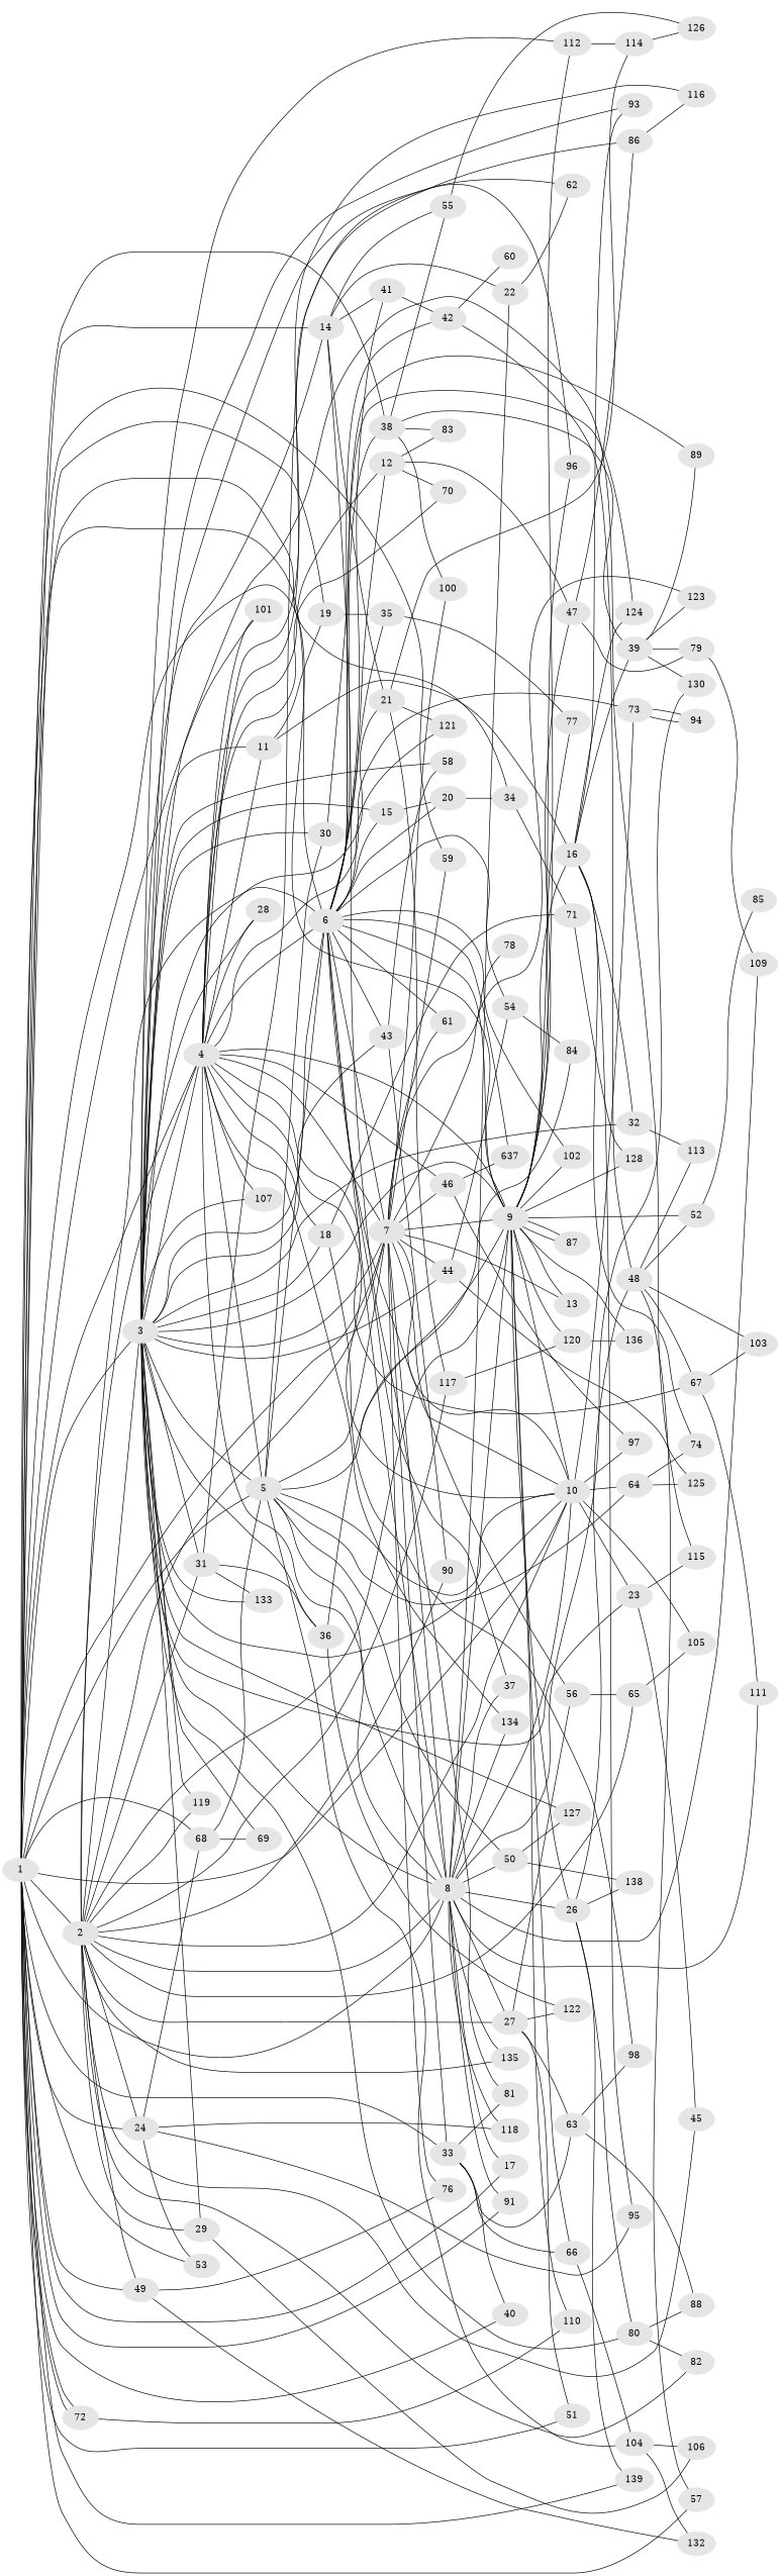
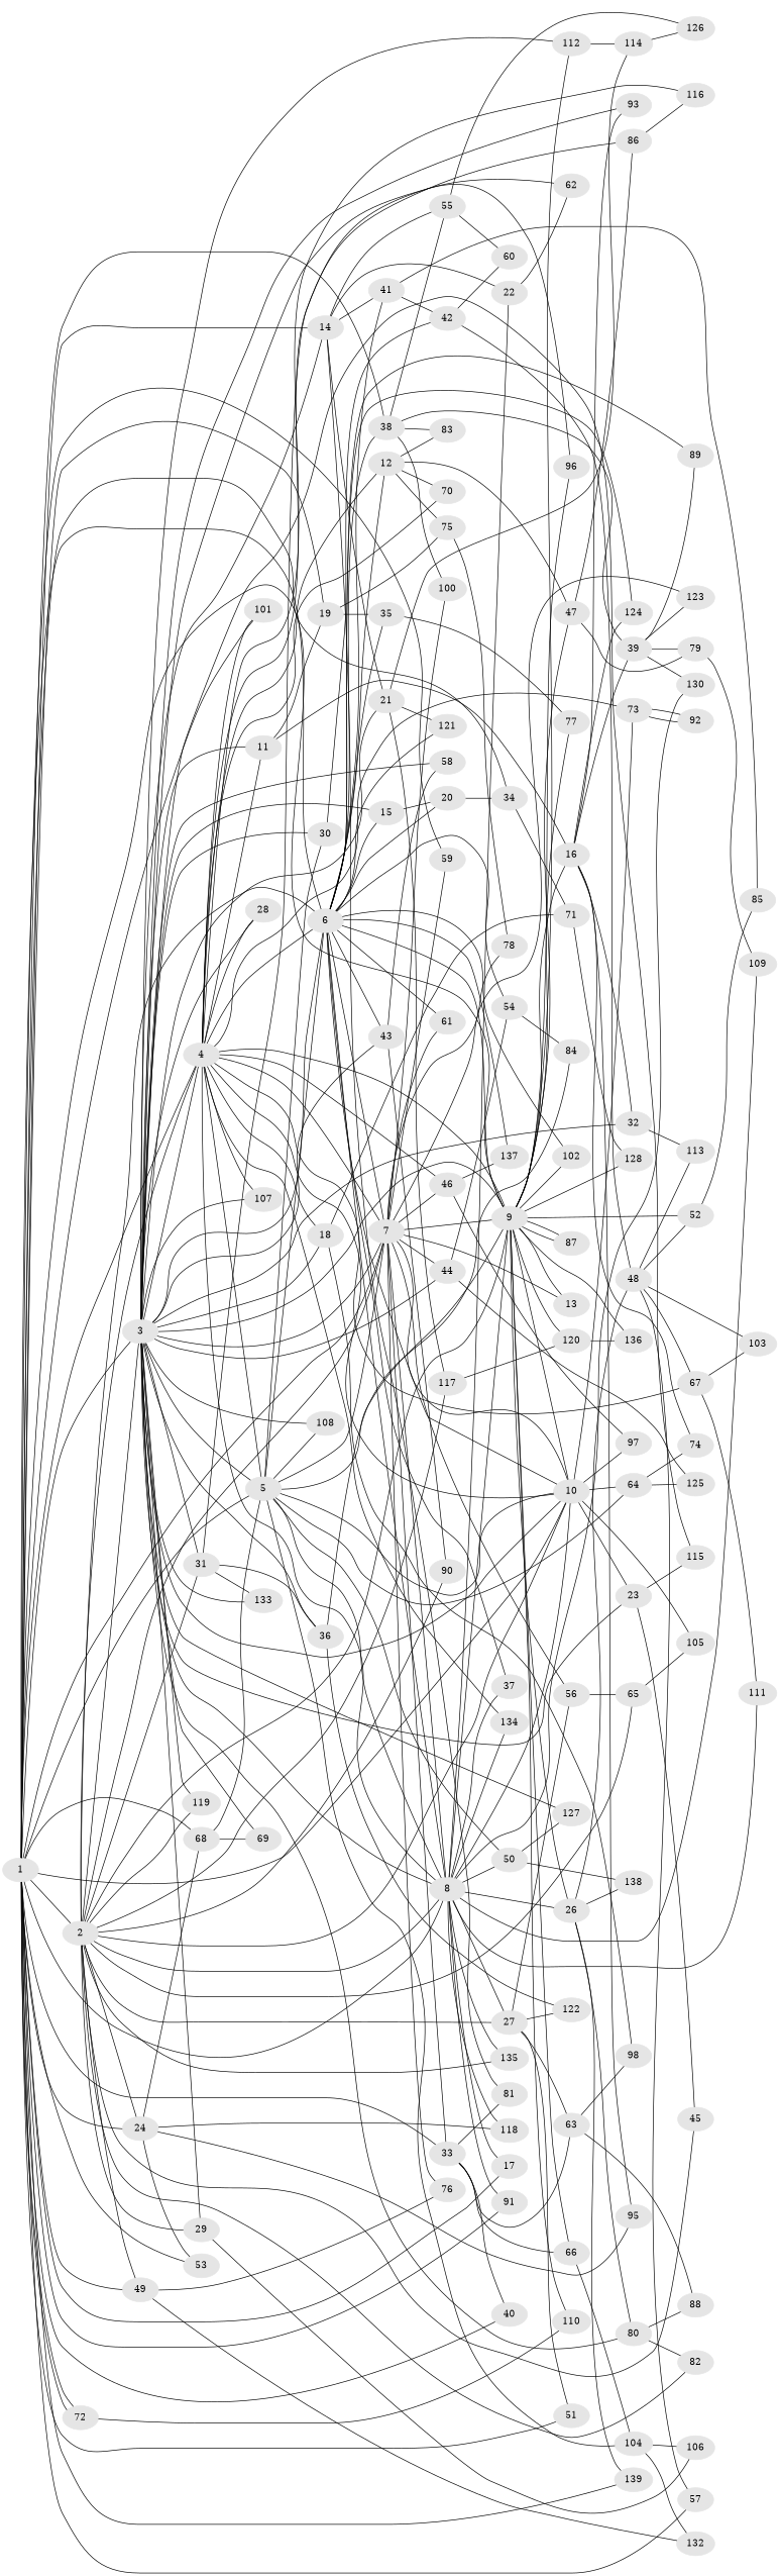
  graph {
    rankdir=LR
    node [color=gray90 style=filled]
    1
    2
    3
    4
    5
    6
    7
    8
    9
    10
    14
    17
    19
    24
    33
    34
    38
    40
    49
    51
    53
    57
    59
    68
    72
    91
    101
    n28 [label=139]
    27
    29
    31
    45
    65
    82
    90
    117
    119
    135
    11
    15
    18
    21
    23
    28
    30
    32
    36
    43
    44
    58
    69
    80
    93
    96
    107
+   108
    112
    115
    127
    133
    12
    46
    62
    67
    70
    73
    116
    134
    50
    64
    104
    20
    35
    37
    41
    54
    61
    89
    102
    121
    124
-   137 [label=637]
+   137
    13
    56
    76
    78
    100
    123
    22
    26
    109
    111
    118
    130
    16
    47
    52
    66
    77
    87
    110
    120
    128
    136
    97
    105
    55
    81
+   75
    95
    63
    71
    83
    39
    132
    122
    106
    86
    98
    114
    42
    113
    84
    125
    88
    103
-   94
+   94 [label=92]
    138
    74
    85
    48
    79
    60
    126
    1 -- 2
    1 -- 3
    1 -- 4
    1 -- 5
    1 -- 6
    1 -- 7
    1 -- 8
    1 -- 9
    1 -- 10
    1 -- 14
    1 -- 17
    1 -- 19
    1 -- 24
    1 -- 33
    1 -- 34
    1 -- 38
    1 -- 40
    1 -- 49
    1 -- 51
    1 -- 53
    1 -- 57
    1 -- 59
    1 -- 68
    1 -- 72
    1 -- 72
    1 -- 91
    1 -- 101
    1 -- n28
    2 -- 3
    2 -- 4
    2 -- 6
    2 -- 7
    2 -- 8
    2 -- 9
    2 -- 10
    2 -- 24
    2 -- 49
    2 -- 27
    2 -- 29
    2 -- 31
    2 -- 45
    2 -- 65
    2 -- 82
    2 -- 90
    2 -- 117
    2 -- 119
    2 -- 135
    3 -- 4
    3 -- 5
    3 -- 6
    3 -- 7
    3 -- 8
    3 -- 9
    3 -- 10
    3 -- 14
    3 -- 29
    3 -- 31
    3 -- 119
    3 -- 11
    3 -- 15
    3 -- 18
    3 -- 21
    3 -- 23
    3 -- 28
    3 -- 30
    3 -- 32
    3 -- 36
    3 -- 43
    3 -- 44
    3 -- 58
    3 -- 69
    3 -- 80
    3 -- 93
    3 -- 96
    3 -- 107
+   3 -- 108
    3 -- 112
    3 -- 115
    3 -- 127
    3 -- 133
    4 -- 5
    4 -- 6
    4 -- 7
    4 -- 8
    4 -- 9
    4 -- 10
    4 -- 101
    4 -- 11
    4 -- 18
    4 -- 28
    4 -- 107
    4 -- 12
    4 -- 46
    4 -- 62
    4 -- 67
    4 -- 70
    4 -- 73
    4 -- 116
    4 -- 134
    5 -- 6
    5 -- 7
    5 -- 8
    5 -- 9
    5 -- 10
    5 -- 30
+   5 -- 108
    5 -- 50
    5 -- 64
    5 -- 104
    6 -- 7
    6 -- 8
    6 -- 9
    6 -- 10
    6 -- 38
    6 -- 15
    6 -- 43
    6 -- 12
    6 -- 20
    6 -- 35
    6 -- 37
    6 -- 41
    6 -- 54
    6 -- 61
    6 -- 89
    6 -- 102
    6 -- 121
    6 -- 124
    6 -- 137
    7 -- 8
    7 -- 9
    7 -- 10
    7 -- 33
    7 -- 59
    7 -- 44
    7 -- 46
    7 -- 61
    7 -- 13
    7 -- 56
    7 -- 76
    7 -- 78
    7 -- 100
    7 -- 123
    8 -- 9
    8 -- 10
    8 -- 17
    8 -- 91
    8 -- 27
    8 -- 135
    8 -- 134
    8 -- 50
    8 -- 37
    8 -- 22
    8 -- 26
    8 -- 109
    8 -- 111
    8 -- 118
    8 -- 130
    9 -- 10
    9 -- 96
    9 -- 112
    9 -- 102
    9 -- 13
    9 -- 26
    9 -- 16
    9 -- 47
    9 -- 52
    9 -- 66
    9 -- 77
    9 -- 87
    9 -- 87
    9 -- 110
    9 -- 120
    9 -- 128
    9 -- 136
    10 -- 23
    10 -- 73
    10 -- 64
    10 -- 97
    10 -- 105
    14 -- 21
    14 -- 41
    14 -- 22
    14 -- 55
    14 -- 81
    19 -- 35
+   19 -- 75
    24 -- 53
    24 -- 68
    24 -- 118
    24 -- 95
    33 -- 40
    33 -- 66
    33 -- 81
    33 -- 63
    34 -- 71
    38 -- 100
    38 -- 55
    38 -- 83
    38 -- 39
    49 -- 76
    49 -- 132
    68 -- 5
    68 -- 69
    72 -- 110
    27 -- 51
    27 -- 56
    27 -- 63
    27 -- 122
    29 -- 106
    31 -- 36
    31 -- 133
    31 -- 86
    65 -- 105
    117 -- 120
    11 -- 19
    11 -- 16
    15 -- 20
    18 -- 71
    18 -- 98
    21 -- 117
    21 -- 121
    21 -- 114
    23 -- 45
    23 -- 115
    30 -- 42
    32 -- 113
    36 -- 122
    36 -- 84
    43 -- 90
    43 -- 58
    44 -- 54
    44 -- 125
    80 -- 82
    80 -- 88
    112 -- 114
    12 -- 70
    12 -- 47
+   12 -- 75
    12 -- 83
    46 -- 137
    46 -- 97
    67 -- 111
    67 -- 103
    73 -- 94
    73 -- 94
    50 -- 127
    50 -- 138
    64 -- 125
    64 -- 74
    104 -- 132
    104 -- 106
    20 -- 34
    35 -- 77
    41 -- 42
+   41 -- 85
    54 -- 84
    56 -- 65
    22 -- 62
    26 -- n28
    26 -- 80
    26 -- 138
    26 -- 48
    16 -- 32
    16 -- 93
    16 -- 124
    16 -- 95
    16 -- 39
    16 -- 74
    47 -- 86
    47 -- 79
    52 -- 85
    66 -- 104
    120 -- 136
+   55 -- 60
    55 -- 126
+   75 -- 78
    63 -- 98
    63 -- 88
    71 -- 128
    39 -- 89
    39 -- 123
    39 -- 130
    39 -- 79
    86 -- 116
    114 -- 126
    42 -- 48
    42 -- 60
    48 -- 57
    48 -- 67
    48 -- 52
    48 -- 113
    48 -- 103
    79 -- 109
  }
